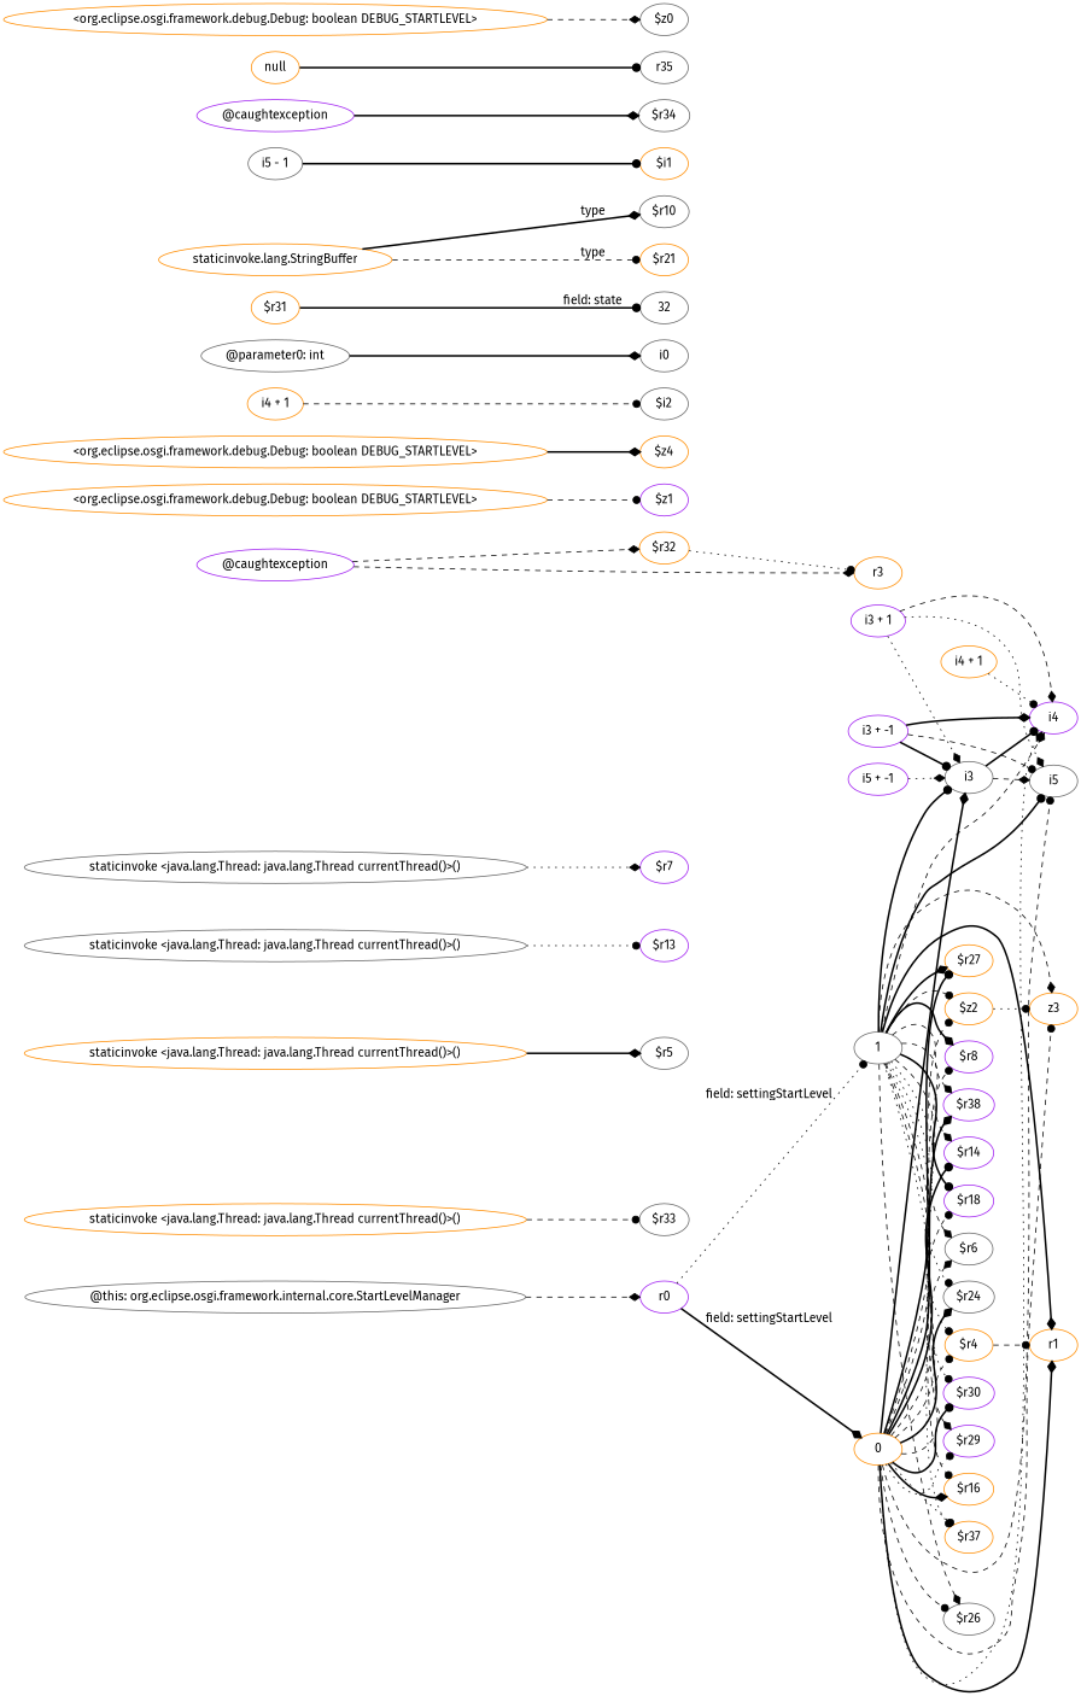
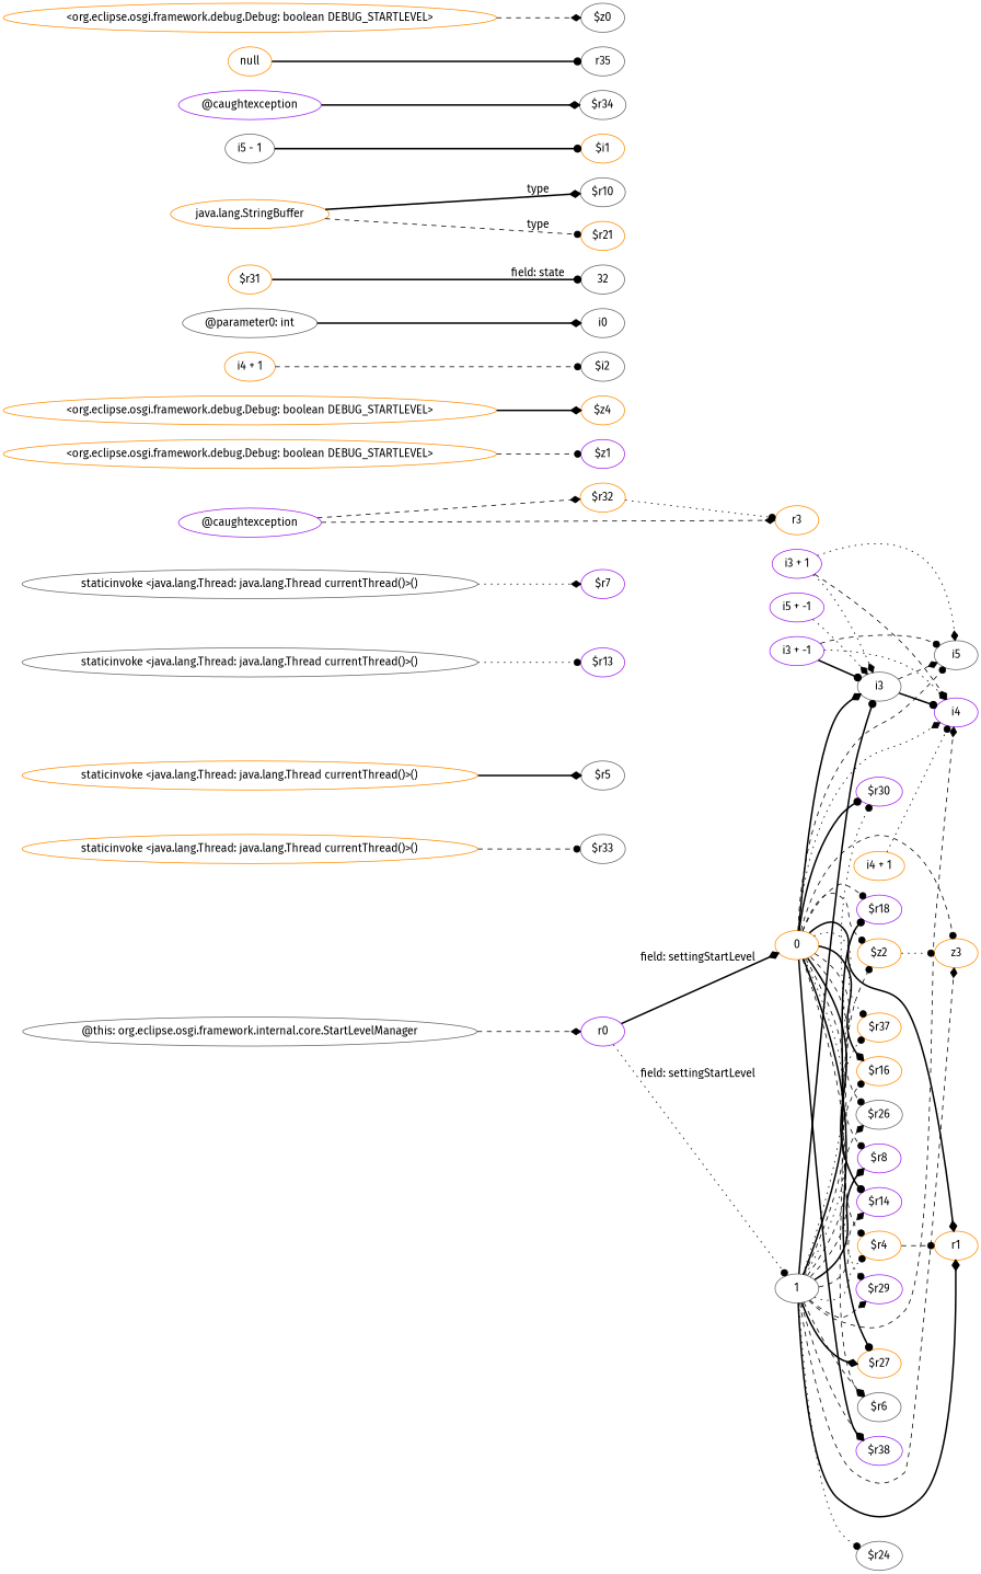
  digraph {
    fontname="Fira Sans"
    rankdir=LR
    node [color=darkorange fontname="Fira Sans"]
    edge [arrowhead=dot fontname="Fira Sans" style=dashed]
    n1 [label="$z2"]
    n2 [label=z3]
    n3 [label=0]
    n4 [label="$r37"]
    n5 [color=gray40 label="$r26"]
    n6 [label="$r27"]
    n7 [color=purple label="$r14"]
    n8 [color=gray40 label=i3]
    n9 [color=gray40 label=i5]
    n10 [label=r1]
    n11 [color=gray40 label="$r6"]
    n12 [label="$r4"]
    n13 [color=purple label="$r29"]
    n14 [color=purple label=i4]
    n15 [color=purple label="$r30"]
    n16 [label="$r16"]
    n17 [color=purple label="$r38"]
    n18 [color=purple label="$r8"]
    n19 [color=purple label="$r18"]
    n20 [color=gray40 label="$r24"]
    n21 [color=gray40 label=1]
    n22 [label="staticinvoke <java.lang.Thread: java.lang.Thread currentThread()>()"]
    n23 [color=gray40 label="$r33"]
    n24 [label="staticinvoke <java.lang.Thread: java.lang.Thread currentThread()>()"]
    n25 [color=gray40 label="$r5"]
    n26 [color=purple label="i5 + -1"]
    n27 [color=gray40 label="staticinvoke <java.lang.Thread: java.lang.Thread currentThread()>()"]
    n28 [color=purple label="$r13"]
    n29 [color=gray40 label="staticinvoke <java.lang.Thread: java.lang.Thread currentThread()>()"]
    n30 [color=purple label="$r7"]
    n31 [color=purple label="@caughtexception"]
    n32 [label="$r32"]
    n33 [label=r3]
    n34 [label="<org.eclipse.osgi.framework.debug.Debug: boolean DEBUG_STARTLEVEL>"]
    n35 [color=purple label="$z1"]
    n36 [label="<org.eclipse.osgi.framework.debug.Debug: boolean DEBUG_STARTLEVEL>"]
    n37 [label="$z4"]
    n38 [label="i4 + 1"]
    n39 [color=gray40 label="$i2"]
    n40 [color=purple label="i3 + 1"]
    n41 [color=gray40 label="@parameter0: int"]
    n42 [color=gray40 label=i0]
    n43 [color=purple label="i3 + -1"]
    n44 [label="$r31"]
    n45 [color=gray40 label=32]
-   n46 [label="staticinvoke.lang.StringBuffer"]
+   n46 [label="java.lang.StringBuffer"]
    n47 [color=gray40 label="$r10"]
    n48 [label="$r21"]
    n49 [color=gray40 label="i5 - 1"]
    n50 [label="$i1"]
    n51 [color=purple label="@caughtexception"]
    n52 [color=gray40 label="$r34"]
    n53 [label="i4 + 1"]
    n54 [label=null]
    n55 [color=gray40 label=r35]
    n56 [label="<org.eclipse.osgi.framework.debug.Debug: boolean DEBUG_STARTLEVEL>"]
    n57 [color=gray40 label="$z0"]
    n58 [color=gray40 label="@this: org.eclipse.osgi.framework.internal.core.StartLevelManager"]
    n59 [color=purple label=r0]
    n1 -> n2 [style=dotted]
    n3 -> n1
    n3 -> n2
    n3 -> n4 [style=dotted]
    n3 -> n5
    n3 -> n6 [style=bold]
    n3 -> n7 [style=bold]
    n3 -> n8 [arrowhead=diamond style=bold]
    n3 -> n9
    n3 -> n10 [arrowhead=diamond style=bold]
    n3 -> n11 [arrowhead=diamond]
    n3 -> n12
    n3 -> n13 [style=dotted]
    n3 -> n14 [arrowhead=diamond style=dotted]
    n3 -> n15 [style=bold]
    n3 -> n16 [arrowhead=diamond style=bold]
    n3 -> n17 [arrowhead=diamond style=bold]
    n3 -> n18
    n3 -> n19
-   n3 -> n20 [arrowhead=diamond style=bold]
    n8 -> n9 [arrowhead=diamond]
    n8 -> n14 [style=bold]
    n12 -> n10
    n21 -> n1
    n21 -> n2 [arrowhead=diamond]
    n21 -> n4 [style=dotted]
    n21 -> n5 [arrowhead=diamond]
    n21 -> n6 [arrowhead=diamond style=bold]
    n21 -> n7 [arrowhead=diamond]
    n21 -> n8 [style=bold]
-   n21 -> n9 [style=bold]
    n21 -> n10 [arrowhead=diamond style=bold]
    n21 -> n11 [arrowhead=diamond]
    n21 -> n12 [style=dotted]
    n21 -> n13 [arrowhead=diamond]
    n21 -> n14 [arrowhead=diamond]
    n21 -> n15 [style=dotted]
    n21 -> n16
    n21 -> n17 [arrowhead=diamond]
    n21 -> n18 [arrowhead=diamond style=bold]
    n21 -> n19 [style=bold]
    n21 -> n20 [style=dotted]
    n22 -> n23
    n24 -> n25 [arrowhead=diamond style=bold]
    n26 -> n8 [arrowhead=diamond style=dotted]
    n27 -> n28 [style=dotted]
    n29 -> n30 [arrowhead=diamond style=dotted]
    n31 -> n32 [arrowhead=diamond]
    n31 -> n33 [arrowhead=diamond]
    n32 -> n33 [style=dotted]
    n34 -> n35
    n36 -> n37 [arrowhead=diamond style=bold]
    n38 -> n39
    n40 -> n8 [arrowhead=diamond style=dotted]
    n40 -> n9 [arrowhead=diamond style=dotted]
    n40 -> n14 [arrowhead=diamond]
    n41 -> n42 [arrowhead=diamond style=bold]
    n43 -> n8 [style=bold]
    n43 -> n9
-   n43 -> n14 [arrowhead=diamond style=bold]
+   n43 -> n14 [arrowhead=diamond style=dotted]
    n44 -> n45 [label="field: state" style=bold]
    n46 -> n47 [arrowhead=diamond label=type style=bold]
    n46 -> n48 [label=type]
    n49 -> n50 [style=bold]
    n51 -> n52 [arrowhead=diamond style=bold]
    n53 -> n14 [style=dotted]
    n54 -> n55 [style=bold]
    n56 -> n57 [arrowhead=diamond]
    n58 -> n59 [arrowhead=diamond]
    n59 -> n3 [arrowhead=diamond label="field: settingStartLevel" style=bold]
    n59 -> n21 [label="field: settingStartLevel" style=dotted]
  }
